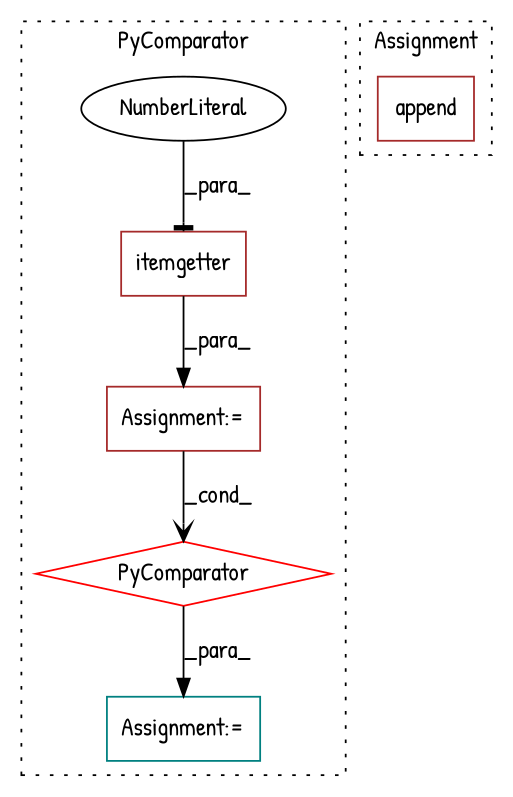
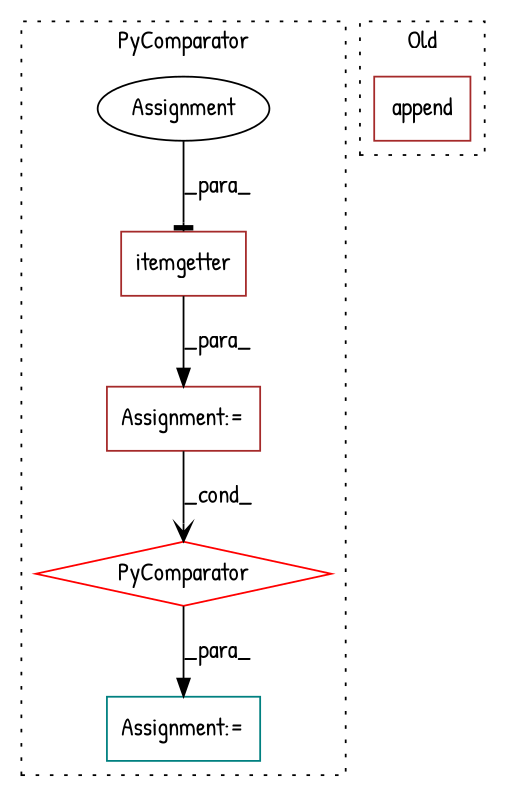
  digraph {
    fontname="Patrick Hand"
    node [a=32 color=brown fontname="Patrick Hand" l=1 s=23010 shape=box]
    edge [arrowhead=normal fontname="Patrick Hand"]
    n1 [l="11,1" label=itemgetter s="23037,23051"]
-   n2 [a=34 color=black label=NumberLiteral s=23048 shape=ellipse]
+   n2 [a=34 color=black label=Assignment s=23048 shape=ellipse]
    n3 [a=7 l=52 label="Assignment:="]
    n4 [a=7 color=teal label="Assignment:=" s=22871]
    n5 [a=113 color=red l=52 label=PyComparator shape=diamond]
    n6 [l="7,1" label=append s="22931,23053"]
    subgraph cluster_1 {
      label=PyComparator
      style=dotted
      n1
      n2
      n3
      n4
      n5
    }
    subgraph cluster_2 {
-     label=Assignment
+     label=Old
      style=dotted
      n6
    }
    n1 -> n3 [label=_para_]
    n2 -> n1 [arrowhead=tee label=_para_]
    n3 -> n5 [arrowhead=vee label=_cond_]
    n5 -> n4 [label=_para_]
  }
